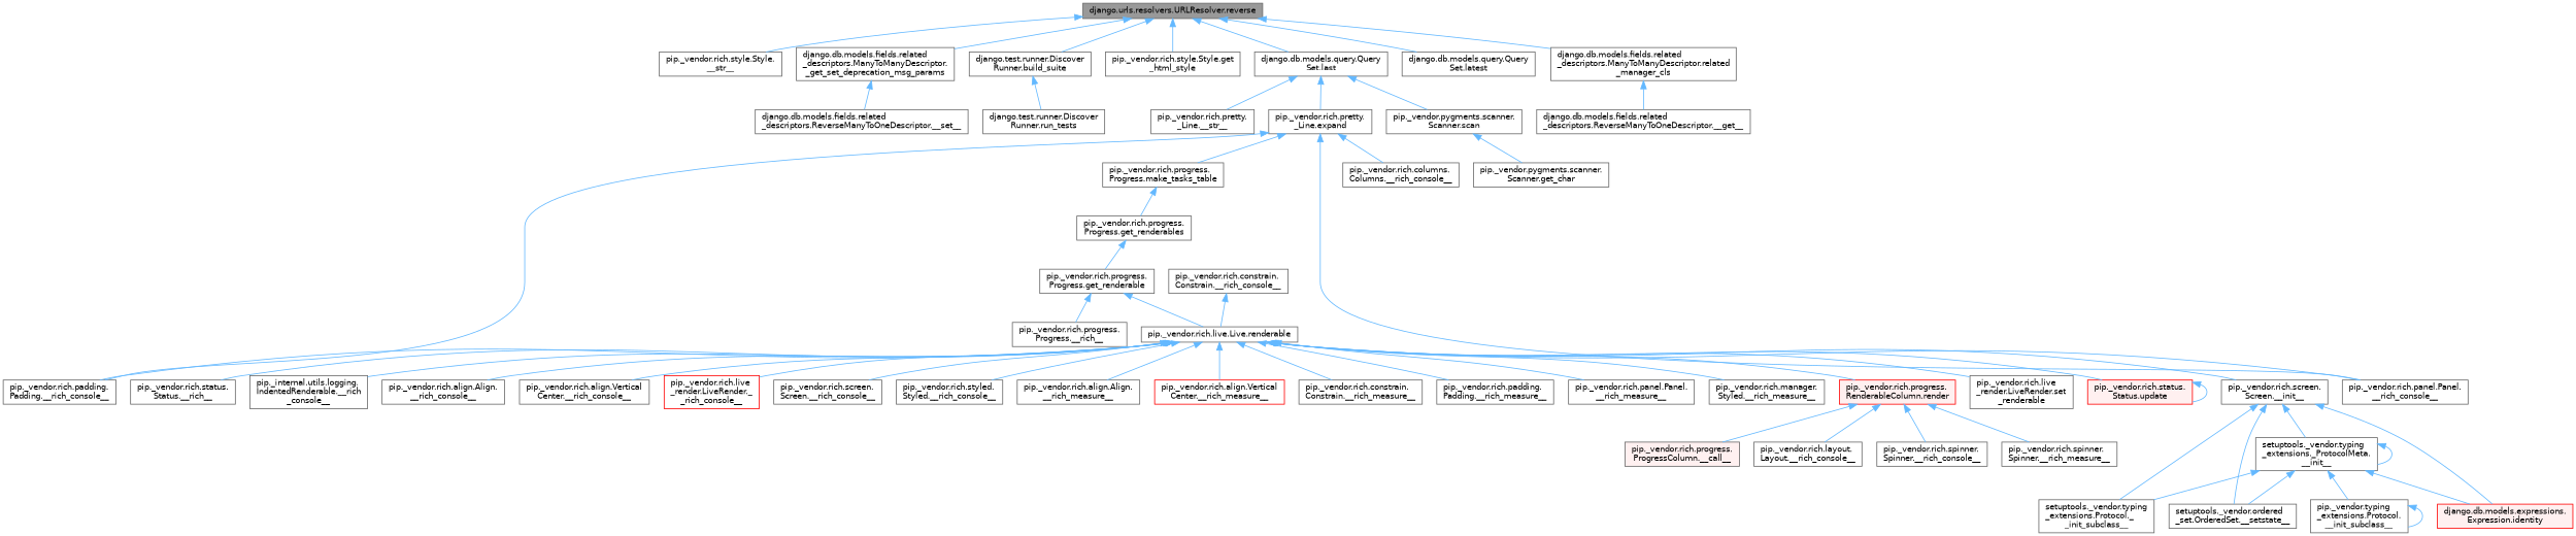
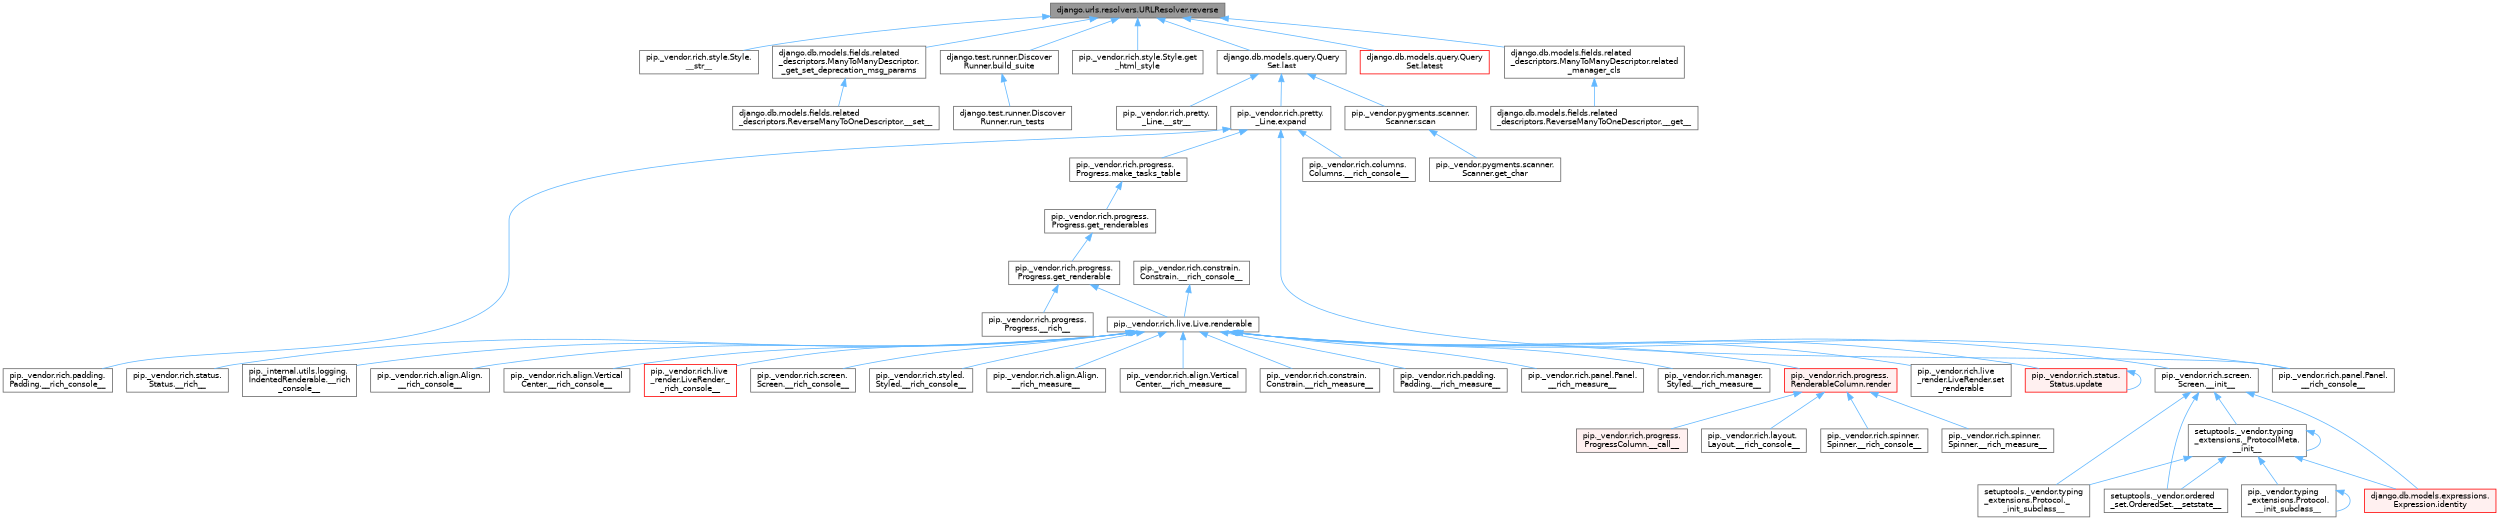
  digraph {
    rankdir=TB
    node [color=grey40 fillcolor=white fontname=Helvetica fontsize=10 shape=box style=filled]
    edge [color=steelblue1 dir=back fontname=Helvetica fontsize=10 labelfontname=Helvetica labelfontsize=10 style=solid]
    n1 [color=gray40 fillcolor=grey60 fontcolor=black height=0.2 label="django.urls.resolvers.URLResolver.reverse" width=0.4]
    n2 [height=0.2 label="pip._vendor.rich.style.Style.\l__str__" width=0.4]
    n3 [height=0.2 label="django.db.models.fields.related\l_descriptors.ManyToManyDescriptor.\l_get_set_deprecation_msg_params" width=0.4]
    n4 [height=0.2 label="django.test.runner.Discover\lRunner.build_suite" width=0.4]
    n5 [height=0.2 label="pip._vendor.rich.style.Style.get\l_html_style" width=0.4]
    n6 [height=0.2 label="django.db.models.query.Query\lSet.last" width=0.4]
-   n7 [height=0.2 label="django.db.models.query.Query\lSet.latest" width=0.4]
+   n7 [color=red height=0.2 label="django.db.models.query.Query\lSet.latest" width=0.4]
    n8 [height=0.2 label="django.db.models.fields.related\l_descriptors.ManyToManyDescriptor.related\l_manager_cls" width=0.4]
    n9 [height=0.2 label="django.db.models.fields.related\l_descriptors.ReverseManyToOneDescriptor.__set__" width=0.4]
    n10 [height=0.2 label="django.test.runner.Discover\lRunner.run_tests" width=0.4]
    n11 [height=0.2 label="pip._vendor.rich.pretty.\l_Line.__str__" width=0.4]
    n12 [height=0.2 label="pip._vendor.rich.pretty.\l_Line.expand" width=0.4]
    n13 [height=0.2 label="pip._vendor.pygments.scanner.\lScanner.scan" width=0.4]
    n14 [height=0.2 label="django.db.models.fields.related\l_descriptors.ReverseManyToOneDescriptor.__get__" width=0.4]
    n15 [height=0.2 label="pip._vendor.rich.columns.\lColumns.__rich_console__" width=0.4]
    n16 [height=0.2 label="pip._vendor.rich.padding.\lPadding.__rich_console__" width=0.4]
    n17 [height=0.2 label="pip._vendor.rich.panel.Panel.\l__rich_console__" width=0.4]
    n18 [height=0.2 label="pip._vendor.rich.progress.\lProgress.make_tasks_table" width=0.4]
    n19 [height=0.2 label="pip._vendor.pygments.scanner.\lScanner.get_char" width=0.4]
    n20 [height=0.2 label="pip._vendor.rich.progress.\lProgress.get_renderables" width=0.4]
    n21 [height=0.2 label="pip._vendor.rich.progress.\lProgress.get_renderable" width=0.4]
    n22 [height=0.2 label="pip._vendor.rich.progress.\lProgress.__rich__" width=0.4]
    n23 [height=0.2 label="pip._vendor.rich.live.Live.renderable" width=0.4]
    n24 [height=0.2 label="pip._vendor.rich.screen.\lScreen.__init__" width=0.4]
    n25 [height=0.2 label="pip._vendor.rich.status.\lStatus.__rich__" width=0.4]
    n26 [height=0.2 label="pip._internal.utils.logging.\lIndentedRenderable.__rich\l_console__" width=0.4]
    n27 [height=0.2 label="pip._vendor.rich.align.Align.\l__rich_console__" width=0.4]
    n28 [height=0.2 label="pip._vendor.rich.align.Vertical\lCenter.__rich_console__" width=0.4]
    n29 [color=red height=0.2 label="pip._vendor.rich.live\l_render.LiveRender._\l_rich_console__" width=0.4]
    n30 [height=0.2 label="pip._vendor.rich.screen.\lScreen.__rich_console__" width=0.4]
    n31 [height=0.2 label="pip._vendor.rich.styled.\lStyled.__rich_console__" width=0.4]
    n32 [height=0.2 label="pip._vendor.rich.align.Align.\l__rich_measure__" width=0.4]
-   n33 [color=red height=0.2 label="pip._vendor.rich.align.Vertical\lCenter.__rich_measure__" width=0.4]
+   n33 [height=0.2 label="pip._vendor.rich.align.Vertical\lCenter.__rich_measure__" width=0.4]
    n34 [height=0.2 label="pip._vendor.rich.constrain.\lConstrain.__rich_measure__" width=0.4]
    n35 [height=0.2 label="pip._vendor.rich.padding.\lPadding.__rich_measure__" width=0.4]
    n36 [height=0.2 label="pip._vendor.rich.panel.Panel.\l__rich_measure__" width=0.4]
    n37 [height=0.2 label="pip._vendor.rich.manager.\lStyled.__rich_measure__" width=0.4]
    n38 [color=red fillcolor="#FFF0F0" height=0.2 label="pip._vendor.rich.progress.\lRenderableColumn.render" width=0.4]
    n39 [height=0.2 label="pip._vendor.rich.live\l_render.LiveRender.set\l_renderable" width=0.4]
    n40 [color=red fillcolor="#FFF0F0" height=0.2 label="pip._vendor.rich.status.\lStatus.update" width=0.4]
    n41 [height=0.2 label="setuptools._vendor.typing\l_extensions._ProtocolMeta.\l__init__" width=0.4]
    n42 [height=0.2 label="setuptools._vendor.typing\l_extensions.Protocol._\l_init_subclass__" width=0.4]
    n43 [height=0.2 label="setuptools._vendor.ordered\l_set.OrderedSet.__setstate__" width=0.4]
    n44 [color=red fillcolor="#FFF0F0" height=0.2 label="django.db.models.expressions.\lExpression.identity" width=0.4]
    n45 [height=0.2 label="pip._vendor.rich.constrain.\lConstrain.__rich_console__" width=0.4]
    n46 [fillcolor="#FFF0F0" height=0.2 label="pip._vendor.rich.progress.\lProgressColumn.__call__" width=0.4]
    n47 [height=0.2 label="pip._vendor.rich.layout.\lLayout.__rich_console__" width=0.4]
    n48 [height=0.2 label="pip._vendor.rich.spinner.\lSpinner.__rich_console__" width=0.4]
    n49 [height=0.2 label="pip._vendor.rich.spinner.\lSpinner.__rich_measure__" width=0.4]
    n50 [height=0.2 label="pip._vendor.typing\l_extensions.Protocol.\l__init_subclass__" width=0.4]
    n1 -> n2
    n1 -> n3
    n1 -> n4
    n1 -> n5
    n1 -> n6
    n1 -> n7
    n1 -> n8
    n3 -> n9
    n4 -> n10
    n6 -> n11
    n6 -> n12
    n6 -> n13
    n8 -> n14
    n12 -> n15
    n12 -> n16
    n12 -> n17
    n12 -> n18
    n13 -> n19
    n18 -> n20
    n20 -> n21
    n21 -> n22
    n21 -> n23
-   n23 -> n16
    n23 -> n17
    n23 -> n24
    n23 -> n25
    n23 -> n26
    n23 -> n27
    n23 -> n28
    n23 -> n29
    n23 -> n30
    n23 -> n31
    n23 -> n32
    n23 -> n33
    n23 -> n34
    n23 -> n35
    n23 -> n36
    n23 -> n37
    n23 -> n38
    n23 -> n39
    n23 -> n40
    n24 -> n41
    n24 -> n42
    n24 -> n43
    n24 -> n44
    n38 -> n46
    n38 -> n47
    n38 -> n48
    n38 -> n49
    n40 -> n40
    n41 -> n41
    n41 -> n42
    n41 -> n43
    n41 -> n44
    n41 -> n50
    n45 -> n23
    n50 -> n50
  }
